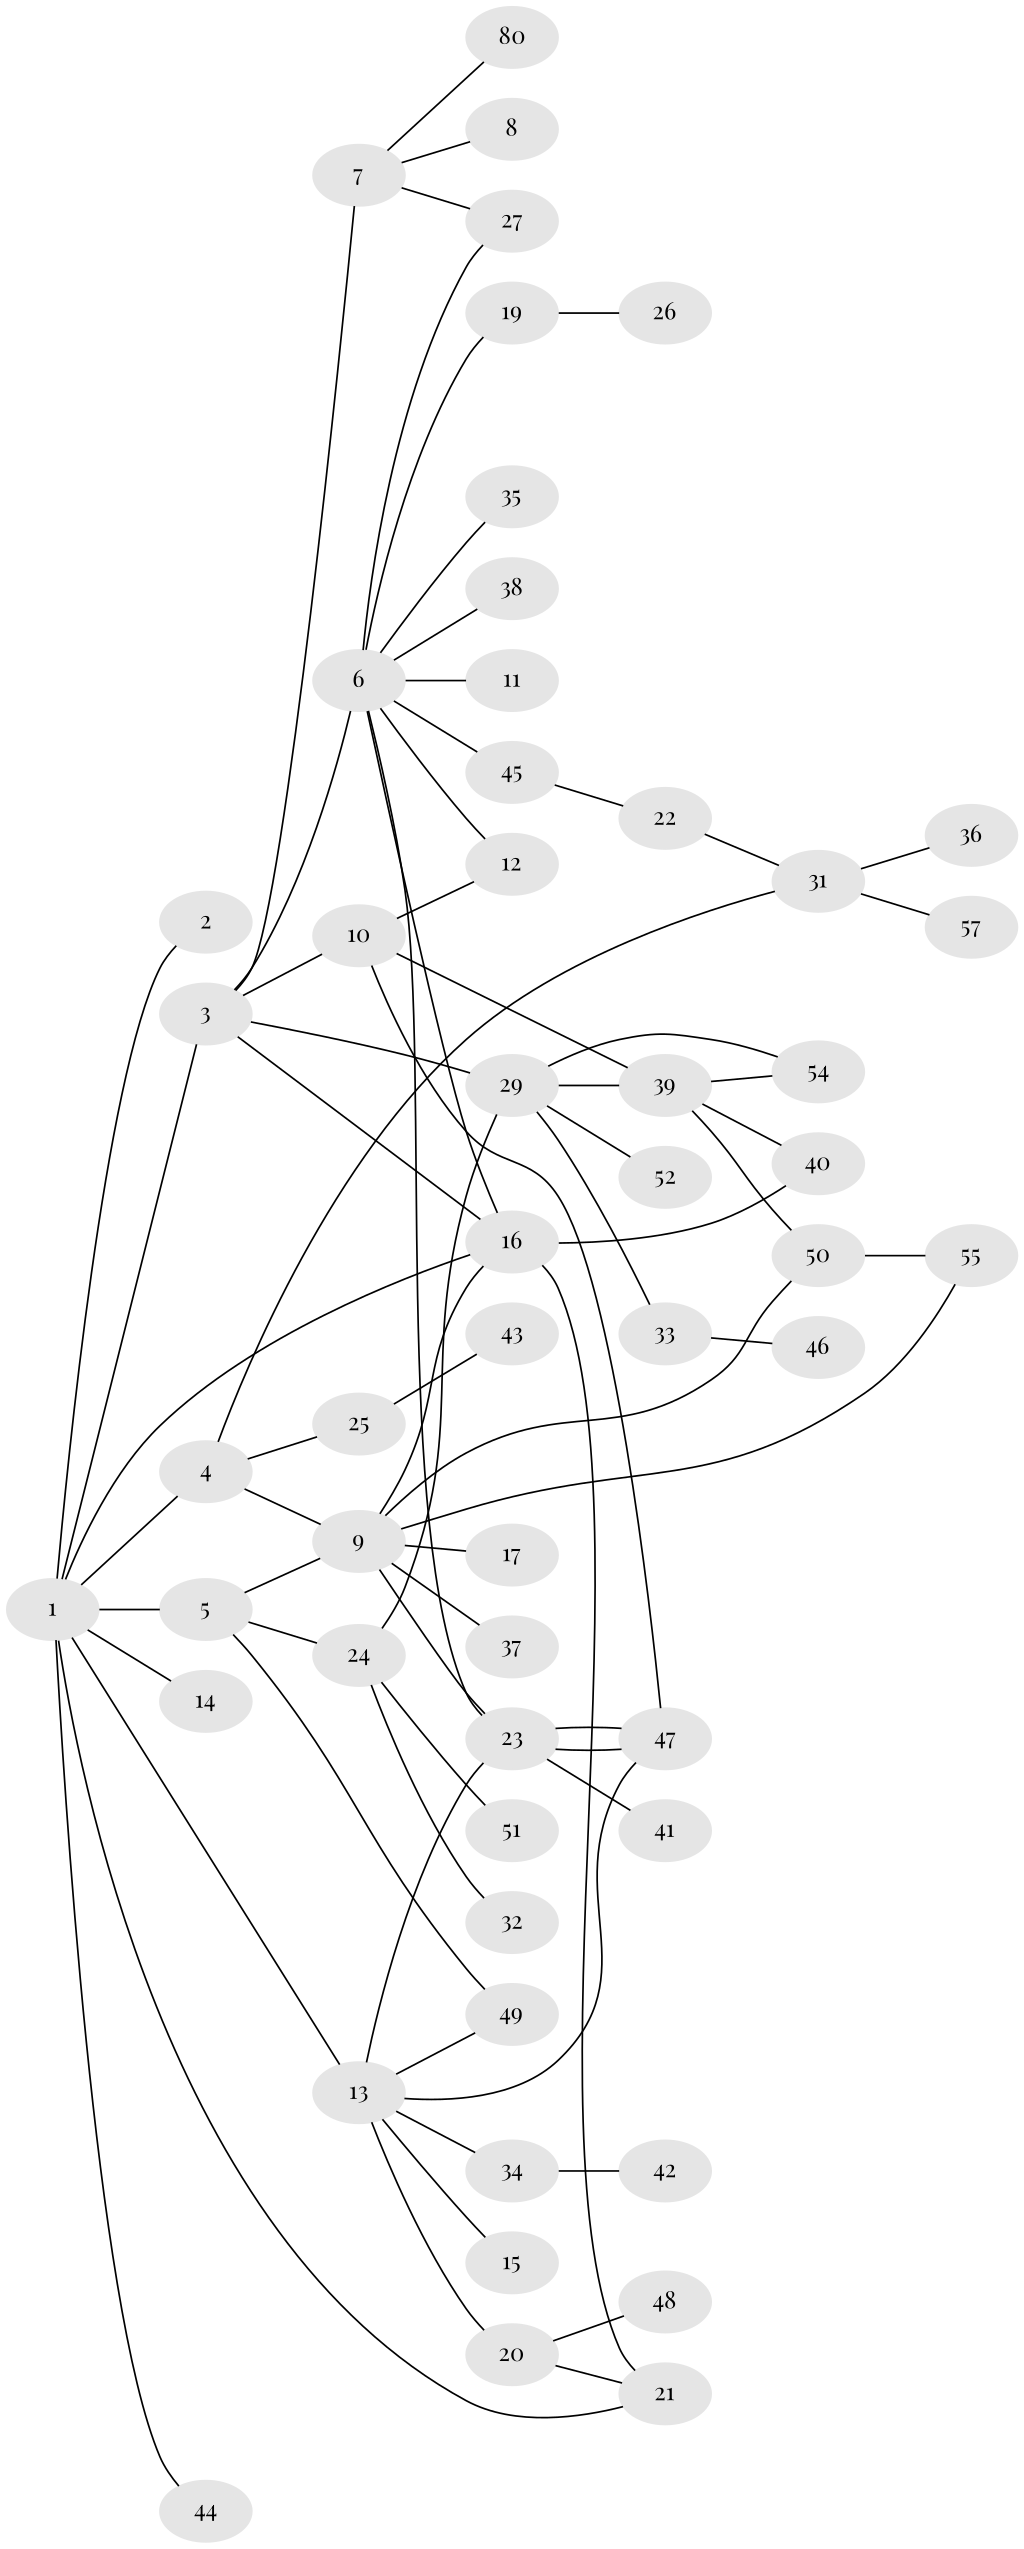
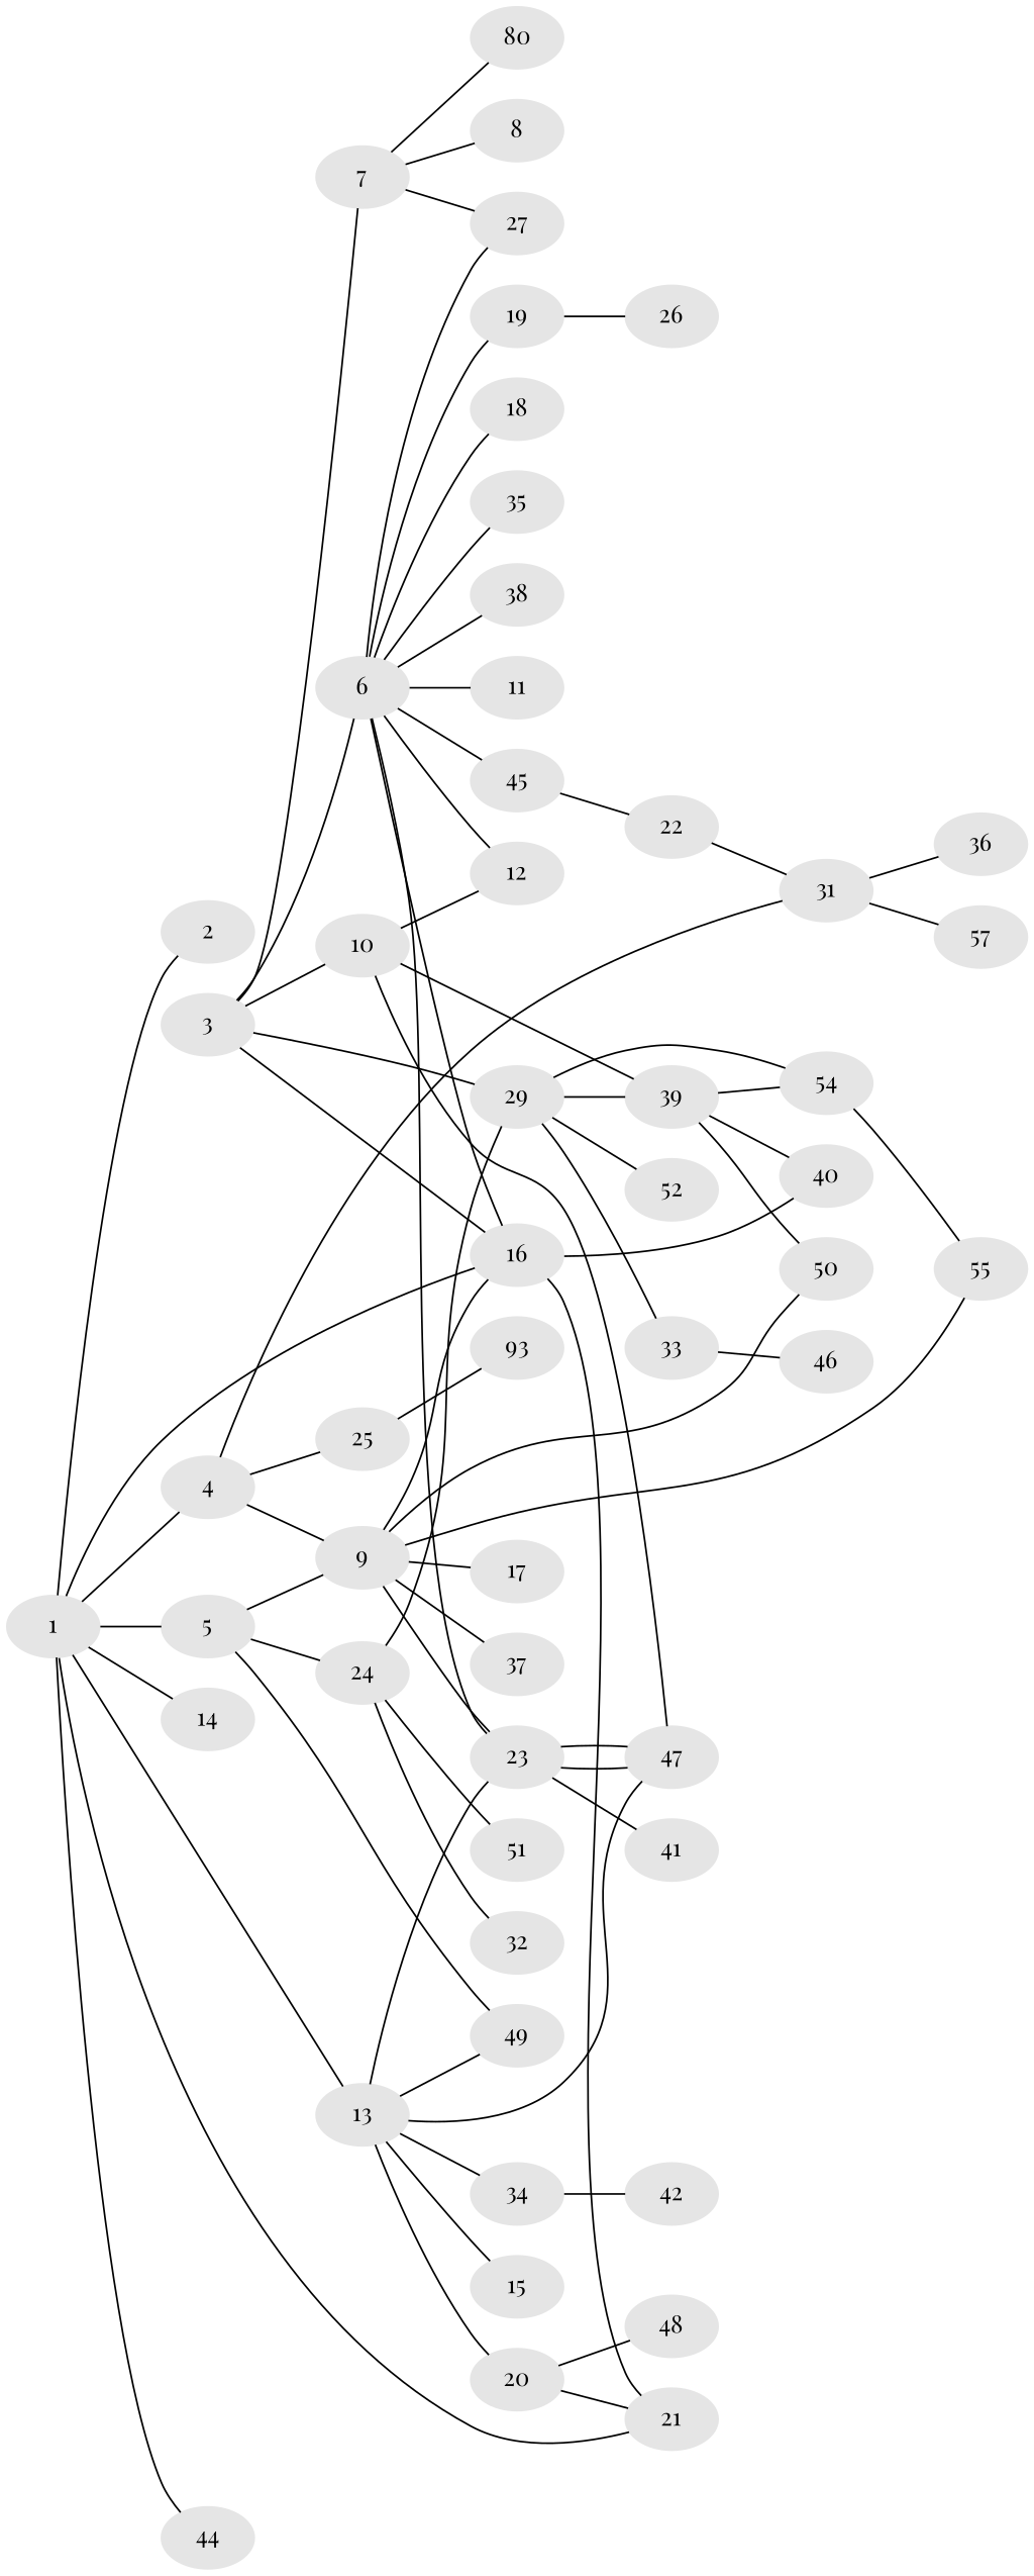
  graph {
    fontname="Playfair Display"
    rankdir=LR
    node [color=gray90 fontname="Playfair Display" style=filled]
    edge [fontname="Playfair Display"]
    1
    2
    3
    4
    5
    13
    14
    16
    21
    44
    6
    7
    10
    29
    9
    25
    31
    24
    49
    23
    47
    15
    20
    34
    40
    11
    12
+   18
    19
    27
    35
    38
    45
    8
    n35 [label=80]
    39
    54
    33
    52
    17
    37
    50
    55
-   43
+   43 [label=93]
    36
    n46 [label=57]
    32
    51
    26
    41
    22
    48
    42
    46
    1 -- 2
-   1 -- 3
    1 -- 4
    1 -- 5
    1 -- 13
    1 -- 14
    1 -- 16
    1 -- 21
    1 -- 44
    3 -- 16
    3 -- 6
    3 -- 7
    3 -- 10
    3 -- 29
    4 -- 9
    4 -- 25
    4 -- 31
    5 -- 9
    5 -- 24
    5 -- 49
    13 -- 49
    13 -- 23
    13 -- 47
    13 -- 15
    13 -- 20
    13 -- 34
    16 -- 21
    16 -- 40
    6 -- 16
    6 -- 23
    6 -- 11
    6 -- 12
+   6 -- 18
    6 -- 19
    6 -- 27
    6 -- 35
    6 -- 38
    6 -- 45
    7 -- 27
    7 -- 8
    7 -- n35
    10 -- 47
    10 -- 12
    10 -- 39
    29 -- 39
    29 -- 54
    29 -- 33
    29 -- 52
    9 -- 16
    9 -- 23
    9 -- 17
    9 -- 37
    9 -- 50
    9 -- 55
    25 -- 43
    31 -- 36
    31 -- n46
    24 -- 29
    24 -- 32
    24 -- 51
    23 -- 47
    23 -- 47
    23 -- 41
    20 -- 21
    20 -- 48
    34 -- 42
    19 -- 26
    45 -- 22
    39 -- 40
    39 -- 54
    39 -- 50
-   50 -- 55
+   54 -- 55
    33 -- 46
    22 -- 31
  }
